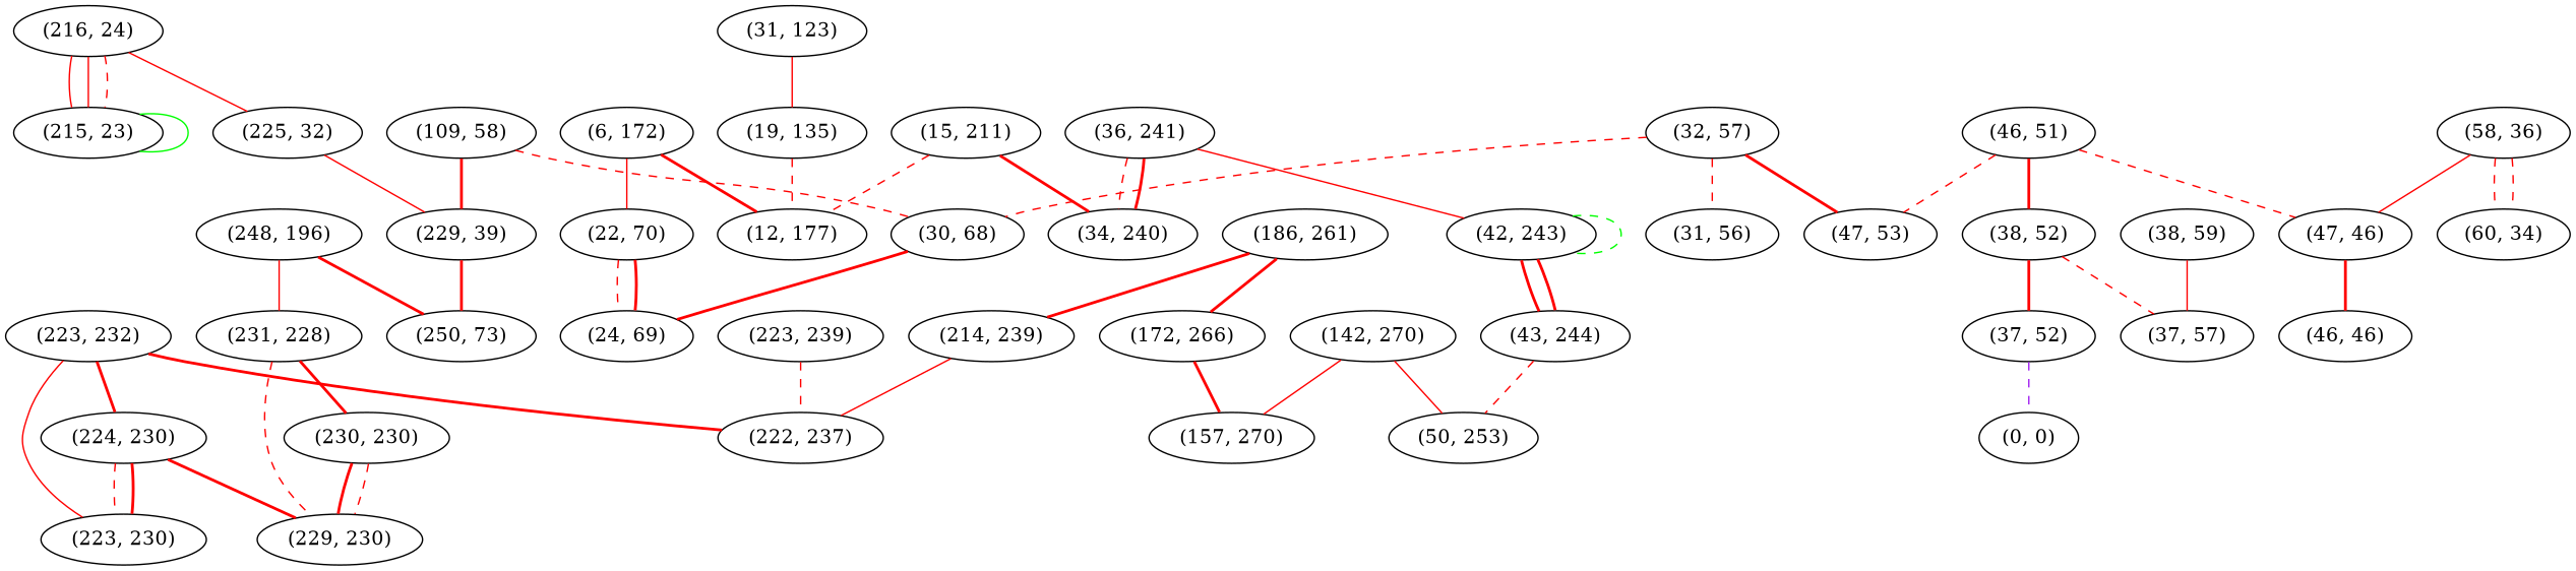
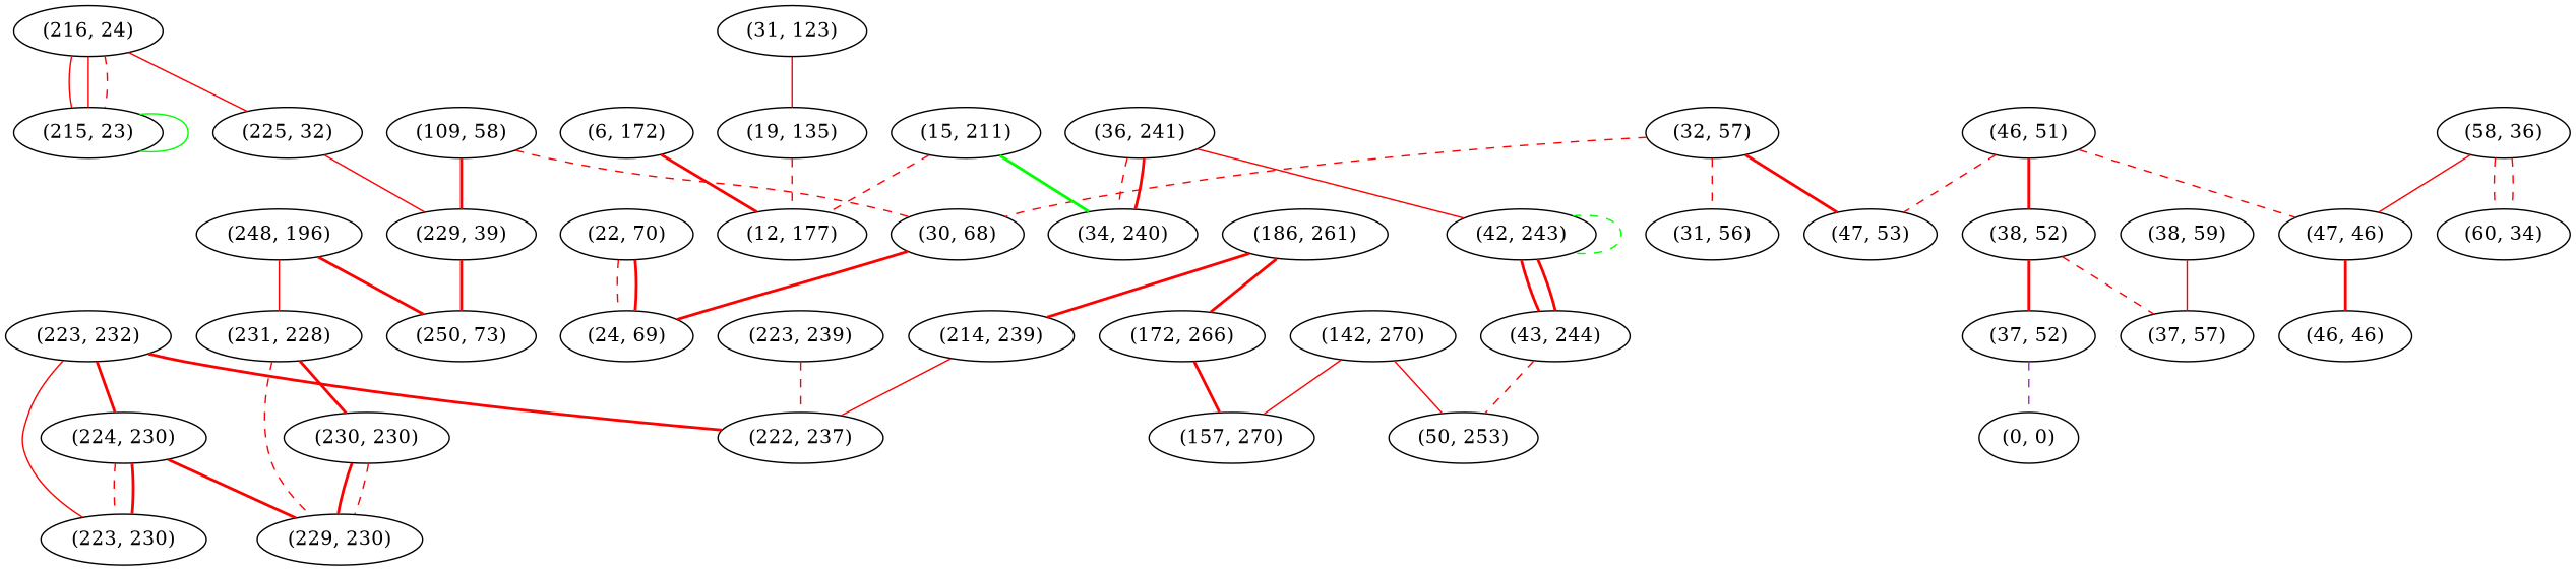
  graph {
    edge [color=red style=bold weight=1]
    "(223, 232)"
    "(224, 230)"
    "(223, 230)"
    "(222, 237)"
    "(229, 230)"
    "(46, 51)"
    "(47, 46)"
    "(47, 53)"
    "(38, 52)"
    "(46, 46)"
    "(37, 57)"
    "(37, 52)"
    "(36, 241)"
    "(42, 243)"
    "(34, 240)"
    "(43, 244)"
    "(50, 253)"
    "(223, 239)"
    "(31, 123)"
    "(19, 135)"
    "(12, 177)"
    "(186, 261)"
    "(214, 239)"
    "(172, 266)"
    "(157, 270)"
    "(216, 24)"
    "(215, 23)"
    "(225, 32)"
    "(229, 39)"
    "(58, 36)"
    "(60, 34)"
    "(32, 57)"
    "(31, 56)"
    "(30, 68)"
    "(24, 69)"
    "(15, 211)"
    "(248, 196)"
    "(231, 228)"
    "(250, 73)"
    "(230, 230)"
    "(0, 0)"
    "(142, 270)"
    "(38, 59)"
    "(6, 172)"
    "(22, 70)"
    "(109, 58)"
    "(223, 232)" -- "(224, 230)"
    "(223, 232)" -- "(223, 230)" [style=solid]
    "(223, 232)" -- "(222, 237)"
    "(224, 230)" -- "(223, 230)" [style=dashed]
    "(224, 230)" -- "(223, 230)"
    "(224, 230)" -- "(229, 230)"
    "(46, 51)" -- "(47, 46)" [style=dashed]
    "(46, 51)" -- "(47, 53)" [style=dashed]
    "(46, 51)" -- "(38, 52)"
    "(47, 46)" -- "(46, 46)"
    "(38, 52)" -- "(37, 57)" [style=dashed]
    "(38, 52)" -- "(37, 52)"
    "(37, 52)" -- "(0, 0)" [color=purple style=dashed weight=4]
    "(36, 241)" -- "(42, 243)" [style=solid]
    "(36, 241)" -- "(34, 240)" [style=dashed]
    "(36, 241)" -- "(34, 240)"
    "(42, 243)" -- "(42, 243)" [color=green style=dashed weight=2]
    "(42, 243)" -- "(43, 244)"
    "(42, 243)" -- "(43, 244)"
    "(43, 244)" -- "(50, 253)" [style=dashed]
    "(223, 239)" -- "(222, 237)" [style=dashed]
    "(31, 123)" -- "(19, 135)" [style=solid]
    "(19, 135)" -- "(12, 177)" [style=dashed]
    "(186, 261)" -- "(214, 239)"
    "(186, 261)" -- "(172, 266)"
    "(214, 239)" -- "(222, 237)" [style=solid]
    "(172, 266)" -- "(157, 270)"
    "(216, 24)" -- "(215, 23)" [style=solid]
    "(216, 24)" -- "(215, 23)" [style=solid]
    "(216, 24)" -- "(215, 23)" [style=dashed]
    "(216, 24)" -- "(225, 32)" [style=solid]
    "(215, 23)" -- "(215, 23)" [color=green style=solid weight=2]
    "(225, 32)" -- "(229, 39)" [style=solid]
    "(229, 39)" -- "(250, 73)"
    "(58, 36)" -- "(47, 46)" [style=solid]
    "(58, 36)" -- "(60, 34)" [style=dashed]
    "(58, 36)" -- "(60, 34)" [style=dashed]
    "(32, 57)" -- "(47, 53)"
    "(32, 57)" -- "(31, 56)" [style=dashed]
    "(32, 57)" -- "(30, 68)" [style=dashed]
    "(30, 68)" -- "(24, 69)"
-   "(15, 211)" -- "(34, 240)"
+   "(15, 211)" -- "(34, 240)" [color=green]
    "(15, 211)" -- "(12, 177)" [style=dashed]
    "(248, 196)" -- "(231, 228)" [style=solid]
    "(248, 196)" -- "(250, 73)"
    "(231, 228)" -- "(229, 230)" [style=dashed]
    "(231, 228)" -- "(230, 230)"
    "(230, 230)" -- "(229, 230)"
    "(230, 230)" -- "(229, 230)" [style=dashed]
    "(142, 270)" -- "(50, 253)" [style=solid]
    "(142, 270)" -- "(157, 270)" [style=solid]
    "(38, 59)" -- "(37, 57)" [style=solid]
    "(6, 172)" -- "(12, 177)"
-   "(6, 172)" -- "(22, 70)" [style=solid]
    "(22, 70)" -- "(24, 69)" [style=dashed]
    "(22, 70)" -- "(24, 69)"
    "(109, 58)" -- "(229, 39)"
    "(109, 58)" -- "(30, 68)" [style=dashed]
  }
